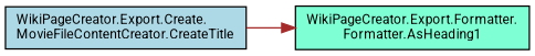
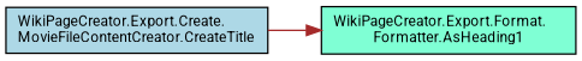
  digraph {
    rankdir=LR
    fontname=Roboto
    node [color=black fontname=Roboto fontsize=10 shape=record style=filled]
    n1 [fillcolor=lightblue fontcolor=black height=0.2 label="WikiPageCreator.Export.Create.\lMovieFileContentCreator.CreateTitle" width=0.4]
-   n2 [fillcolor=aquamarine height=0.2 label="WikiPageCreator.Export.Formatter.\lFormatter.AsHeading1" width=0.4]
+   n2 [fillcolor=aquamarine height=0.2 label="WikiPageCreator.Export.Format.\lFormatter.AsHeading1" width=0.4]
    n1 -> n2 [color=brown fontname=Roboto fontsize=10 labelfontname=Helvetica labelfontsize=10 style=solid]
  }
